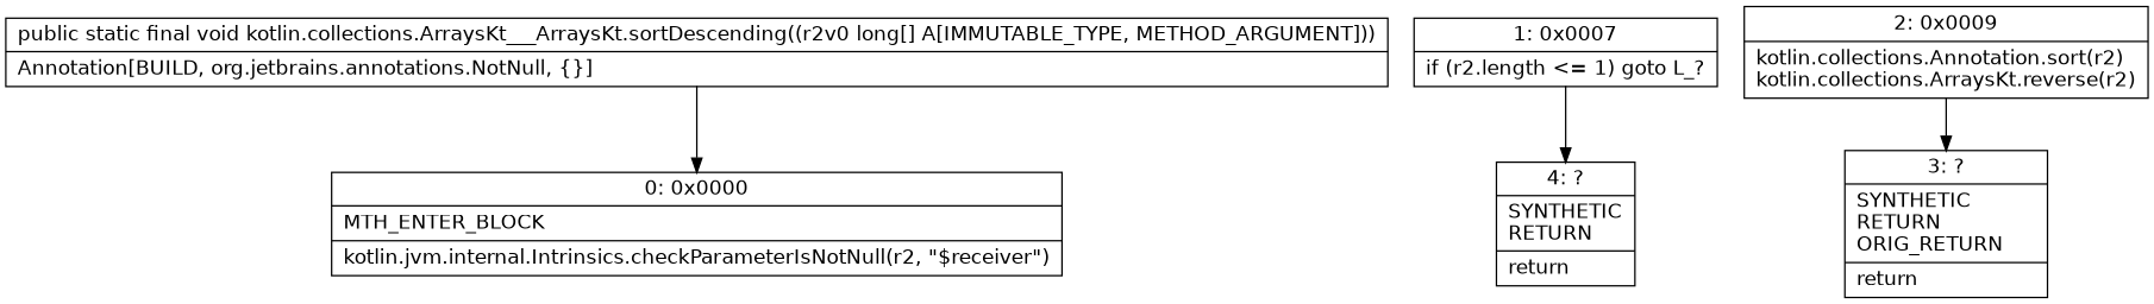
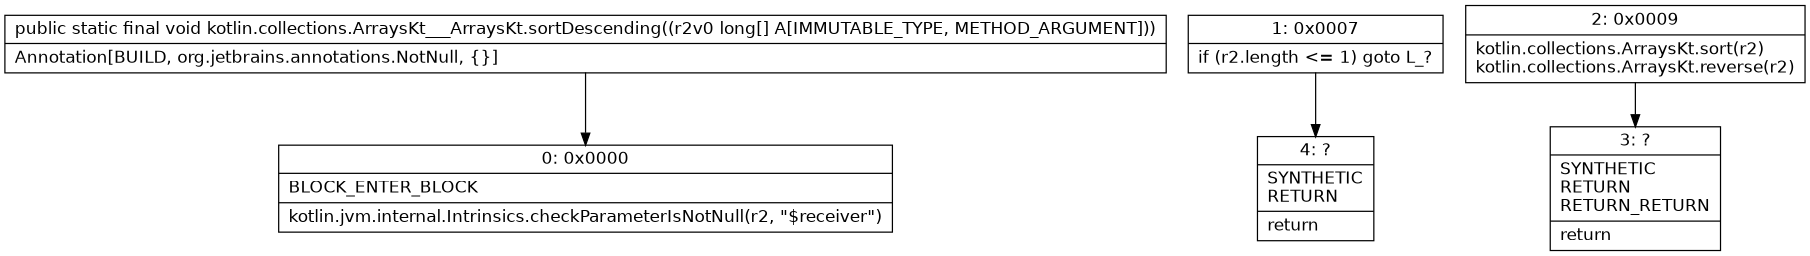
  digraph {
    fontname="DejaVu Sans"
    node [fontname="DejaVu Sans" shape=record]
    edge [fontname="DejaVu Sans"]
-   n1 [label="{0\:\ 0x0000|MTH_ENTER_BLOCK\l|kotlin.jvm.internal.Intrinsics.checkParameterIsNotNull(r2, \"$receiver\")\l}"]
+   n1 [label="{0\:\ 0x0000|BLOCK_ENTER_BLOCK\l|kotlin.jvm.internal.Intrinsics.checkParameterIsNotNull(r2, \"$receiver\")\l}"]
    n2 [label="{1\:\ 0x0007|if (r2.length \<= 1) goto L_?\l}"]
    n3 [label="{4\:\ ?|SYNTHETIC\lRETURN\l|return\l}"]
-   n4 [label="{2\:\ 0x0009|kotlin.collections.Annotation.sort(r2)\lkotlin.collections.ArraysKt.reverse(r2)\l}"]
-   n5 [label="{3\:\ ?|SYNTHETIC\lRETURN\lORIG_RETURN\l|return\l}"]
+   n4 [label="{2\:\ 0x0009|kotlin.collections.ArraysKt.sort(r2)\lkotlin.collections.ArraysKt.reverse(r2)\l}"]
+   n5 [label="{3\:\ ?|SYNTHETIC\lRETURN\lRETURN_RETURN\l|return\l}"]
    n6 [label="{public static final void kotlin.collections.ArraysKt___ArraysKt.sortDescending((r2v0 long[] A[IMMUTABLE_TYPE, METHOD_ARGUMENT]))  | Annotation[BUILD, org.jetbrains.annotations.NotNull, \{\}]\l}"]
    n2 -> n3
    n4 -> n5
    n6 -> n1
  }
